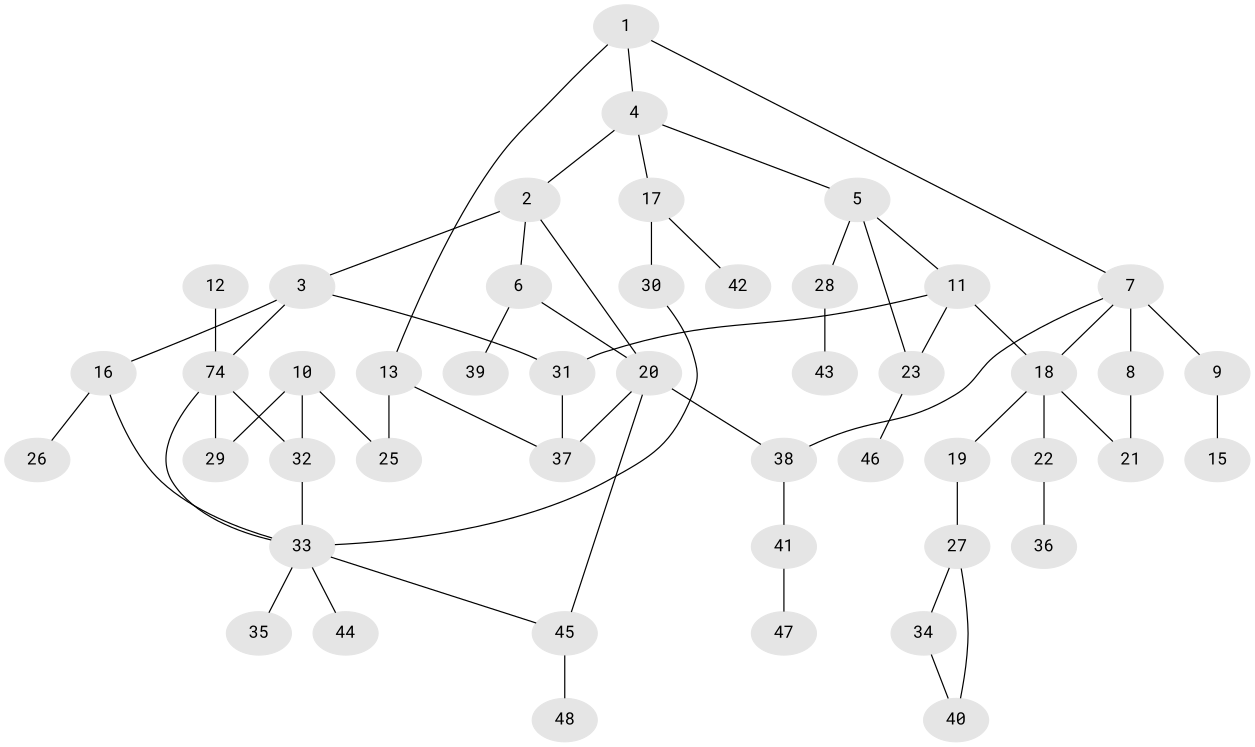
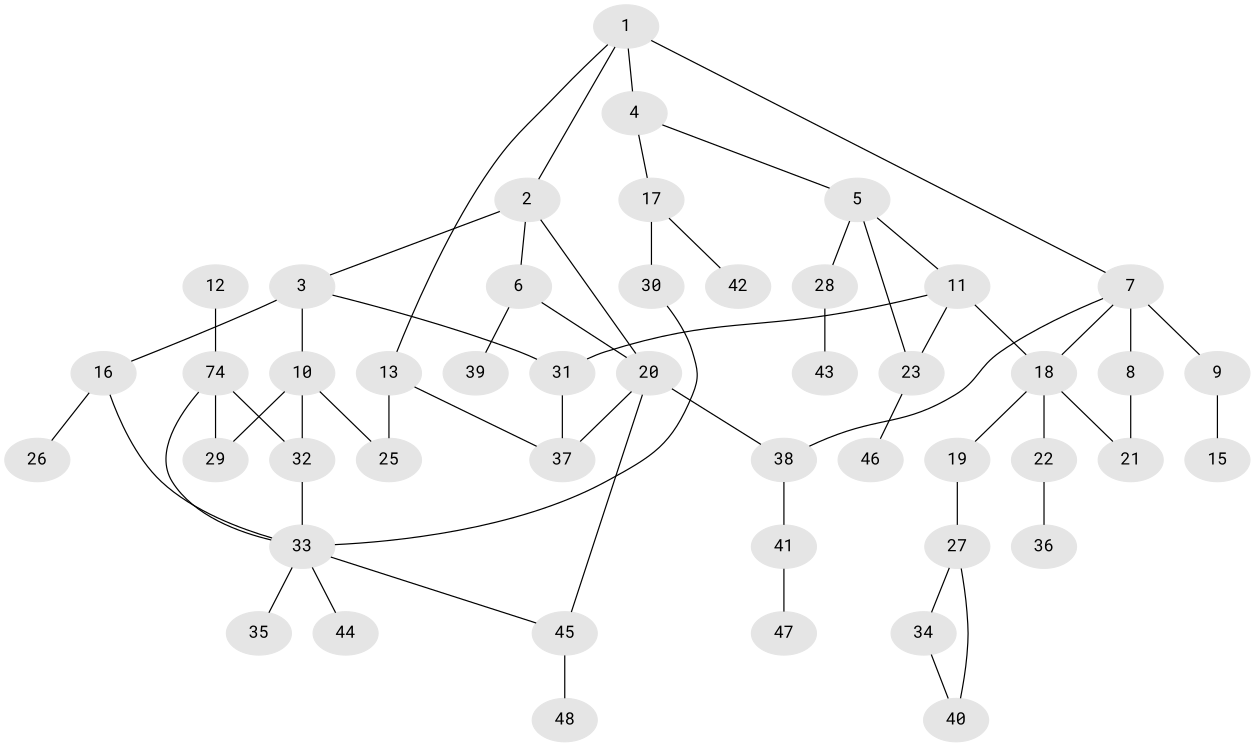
  graph {
    fontname="Roboto Mono"
    node [color=gray90 fontname="Roboto Mono" style=filled]
    edge [fontname="Roboto Mono" weight=1.0]
    1
    2
    4
    7
    13
    3
    6
    20
    5
    17
    8
    9
    18
    38
    25
    37
    10
    16
    31
    39
    45
    32
    29
    n24 [label=74]
    12
    26
    33
    11
    23
    28
    30
    42
    46
    43
    21
    15
    19
    22
    41
    35
    44
    27
    36
    34
    40
    48
    47
-   4 -- 2
+   1 -- 2
    1 -- 4
    1 -- 7
    1 -- 13
    2 -- 3
    2 -- 6 [weight=2.0]
    2 -- 20
    4 -- 5
    4 -- 17
    7 -- 8 [weight=4.0]
    7 -- 9 [weight=2.0]
    7 -- 18
    7 -- 38
    13 -- 25
    13 -- 37
-   3 -- n24
+   3 -- 10
    3 -- 16
    3 -- 31
    6 -- 20 [weight=2.0]
    6 -- 39
    20 -- 38
    20 -- 37
    20 -- 45
    5 -- 11
    5 -- 23
    5 -- 28
    17 -- 30
    17 -- 42
    8 -- 21
    9 -- 15
    18 -- 21
    18 -- 19
    18 -- 22
    38 -- 41
    10 -- 25
    10 -- 32
    10 -- 29
    16 -- 26
    16 -- 33
    31 -- 37
    45 -- 48
    32 -- 33
    n24 -- 32
    n24 -- 29 [weight=2.0]
    n24 -- 33
    12 -- n24
    33 -- 45
    33 -- 35
    33 -- 44
    11 -- 18
    11 -- 31
    11 -- 23 [weight=2.0]
    23 -- 46
    28 -- 43 [weight=2.0]
    30 -- 33
    19 -- 27
    22 -- 36
    41 -- 47
    27 -- 34
    27 -- 40
    34 -- 40
  }
